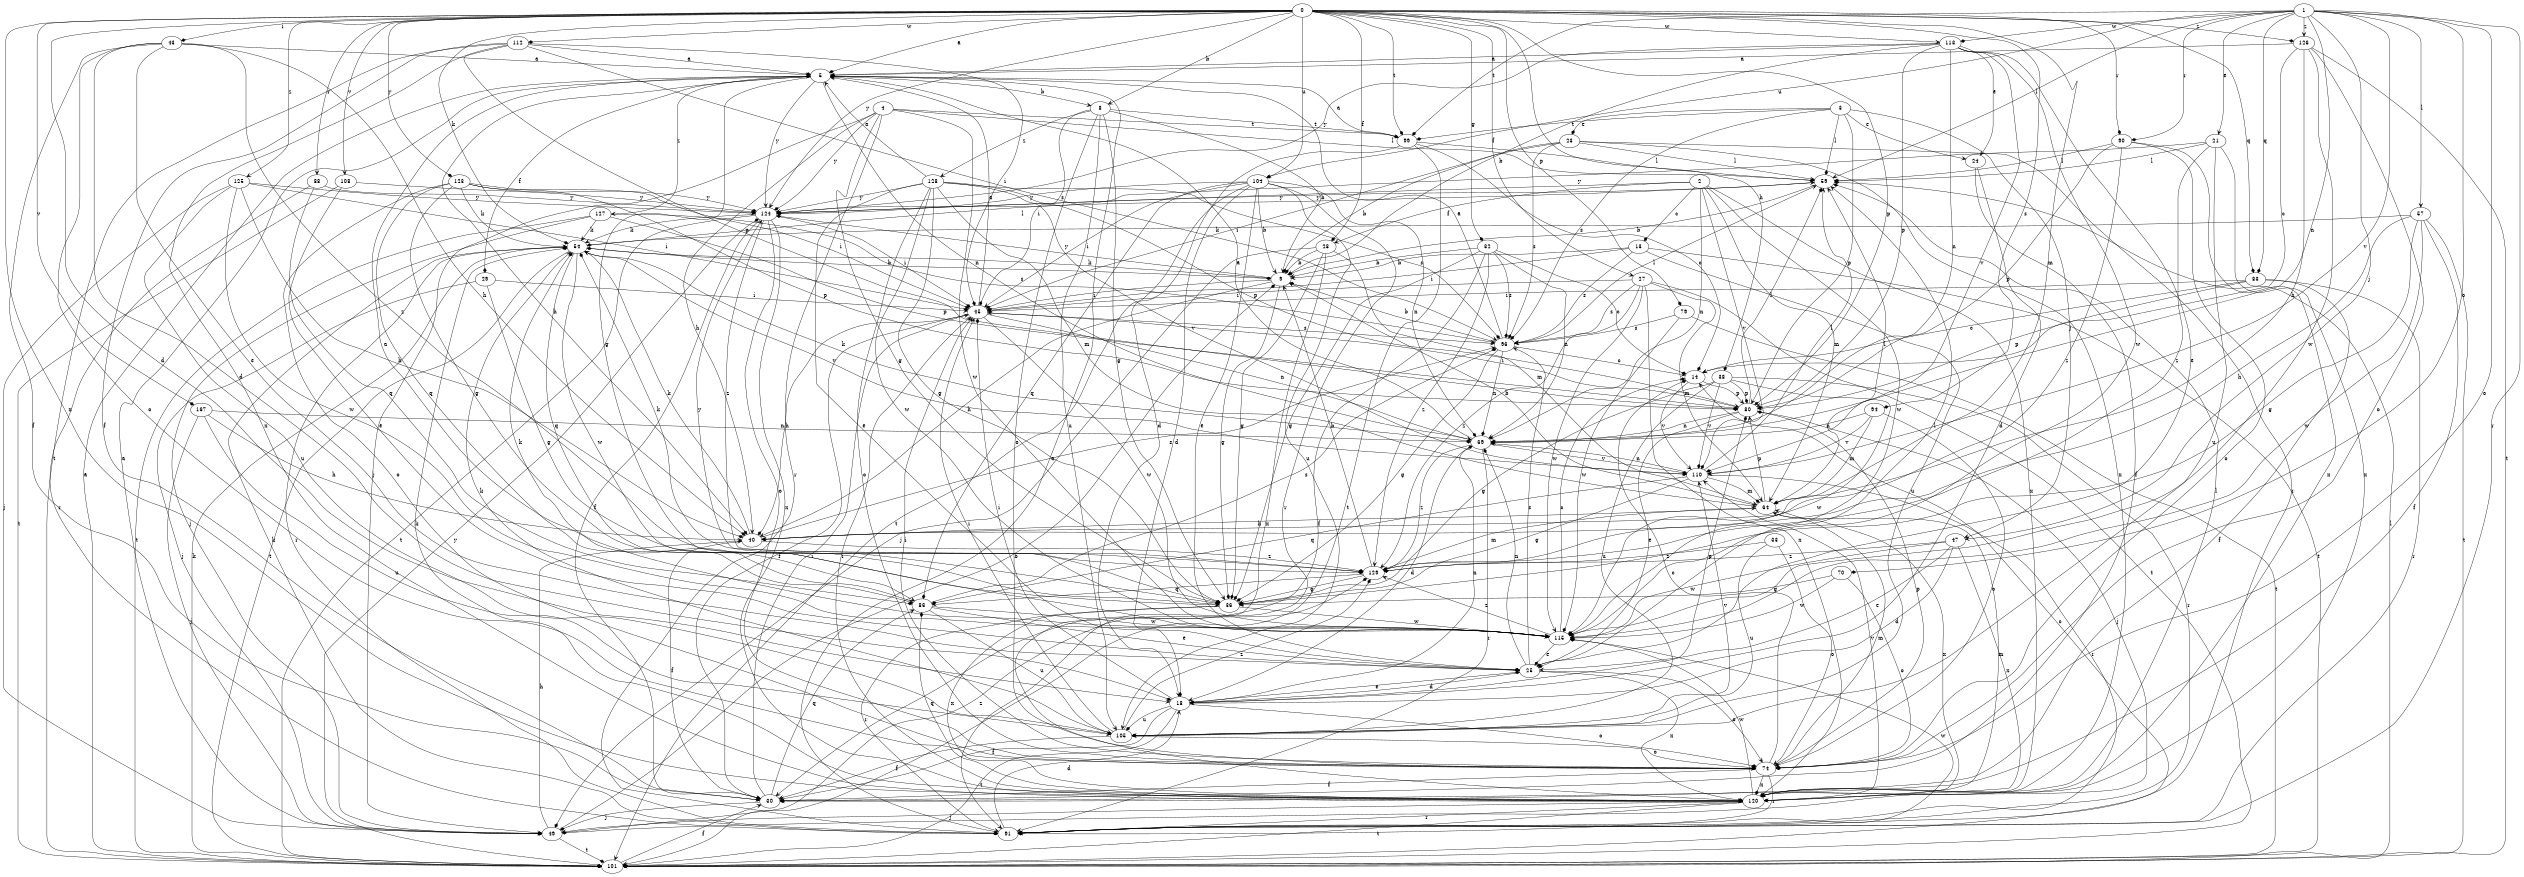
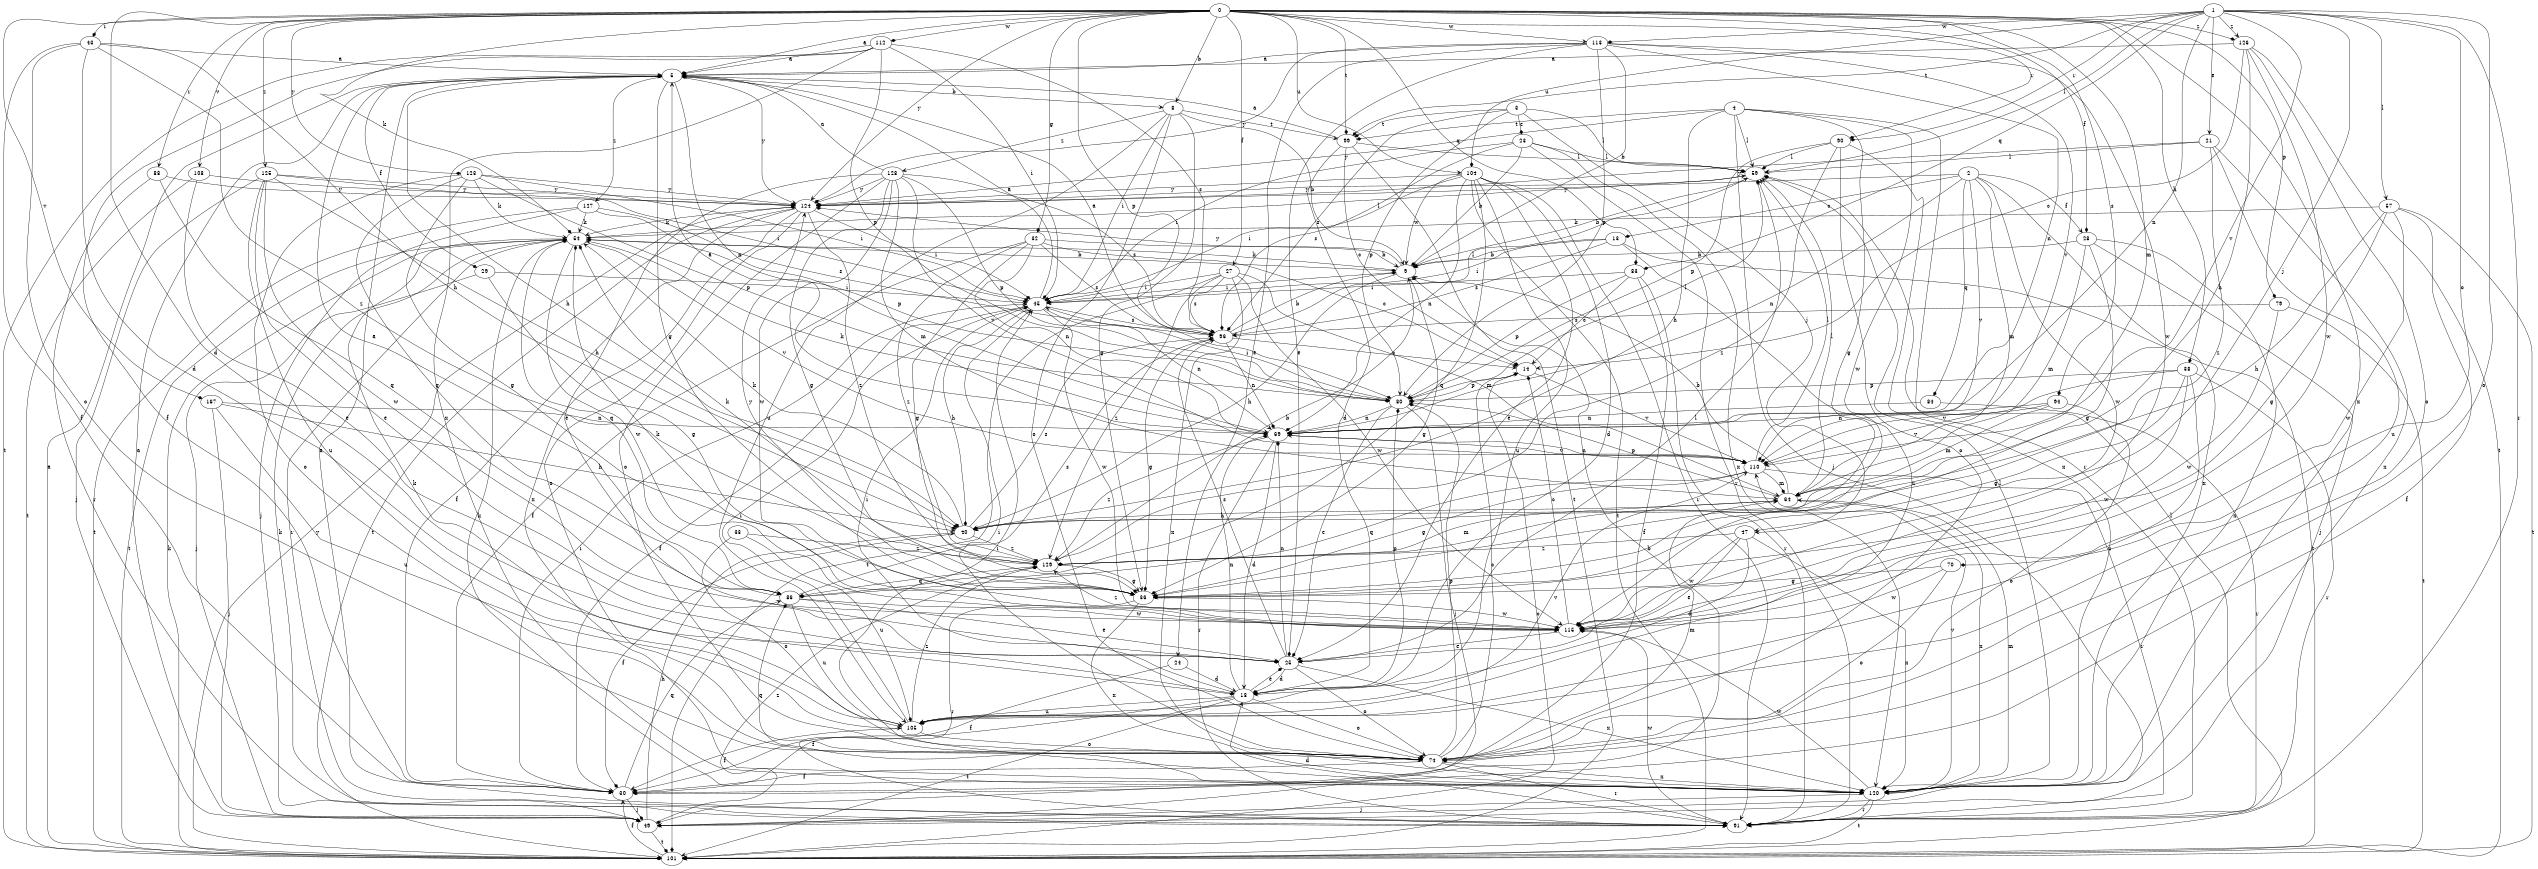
  strict digraph {
    edge [arrowhead=vee]
    0
    5
    8
    n4 [label=18]
    27
    28
    32
    38
    43
    54
    64
    79
    80
    83
    88
    90
    94
    99
    104
    n20 [label=167]
    108
    112
    113
    120
    123
    124
    125
    126
    69
    36
    40
    29
    127
    74
    9
    45
    105
    128
    101
    25
    30
    115
    96
    129
    49
    14
    91
    110
    59
    86
    24
    1
    21
    47
    57
    70
    2
    13
+   84
    3
    23
    33
    4
    0 -> 5 [arrowhead=diamond label=a]
    0 -> 8 [label=b]
    0 -> n4 [label=d]
    0 -> 27 [label=f]
    0 -> 28 [arrowhead=diamond label=f]
    0 -> 32 [arrowhead=diamond label=g]
    0 -> 38 [arrowhead=diamond label=h]
    0 -> 43 [arrowhead=diamond label=i]
    0 -> 54 [arrowhead=diamond label=k]
    0 -> 64 [arrowhead=diamond label=m]
    0 -> 79 [arrowhead=diamond label=p]
    0 -> 80 [arrowhead=diamond label=p]
    0 -> 83 [arrowhead=diamond label=q]
    0 -> 88 [label=r]
    0 -> 90 [arrowhead=diamond label=r]
    0 -> 94 [arrowhead=diamond label=s]
    0 -> 99 [arrowhead=diamond label=t]
    0 -> 104 [label=u]
    0 -> n20 [arrowhead=diamond label=v]
    0 -> 108 [label=v]
    0 -> 112 [arrowhead=diamond label=w]
    0 -> 113 [label=w]
    0 -> 120 [label=x]
    0 -> 123 [arrowhead=diamond label=y]
    0 -> 124 [label=y]
    0 -> 125 [label=z]
    0 -> 126 [arrowhead=diamond label=z]
    5 -> 8 [label=b]
    5 -> 124 [label=y]
    5 -> 69 [label=n]
    5 -> 36 [arrowhead=diamond label=g]
    5 -> 40 [arrowhead=diamond label=h]
    5 -> 29 [arrowhead=diamond label=f]
    5 -> 127 [label=z]
    8 -> 99 [label=t]
    8 -> 36 [label=g]
    8 -> 74 [arrowhead=diamond label=o]
    8 -> 9 [label=b]
    8 -> 45 [arrowhead=diamond label=i]
    8 -> 105 [label=u]
    8 -> 128 [label=z]
    n4 -> 80 [arrowhead=diamond label=p]
    n4 -> 69 [arrowhead=diamond label=n]
    n4 -> 74 [arrowhead=diamond label=o]
    n4 -> 45 [arrowhead=diamond label=i]
    n4 -> 105 [arrowhead=diamond label=u]
    n4 -> 101 [label=t]
    n4 -> 25 [arrowhead=diamond label=e]
    n4 -> 30 [label=f]
    27 -> 64 [label=m]
    27 -> 120 [arrowhead=diamond label=x]
    27 -> 45 [label=i]
    27 -> 101 [arrowhead=diamond label=t]
    27 -> 115 [label=w]
    27 -> 96 [label=s]
    27 -> 129 [label=z]
    28 -> 64 [label=m]
    28 -> 120 [label=x]
    28 -> 36 [arrowhead=diamond label=g]
    28 -> 9 [arrowhead=diamond label=b]
    28 -> 49 [arrowhead=diamond label=j]
    32 -> 69 [label=n]
    32 -> 36 [arrowhead=diamond label=g]
    32 -> 9 [label=b]
    32 -> 30 [label=f]
    32 -> 96 [arrowhead=diamond label=s]
    32 -> 129 [label=z]
    32 -> 14 [arrowhead=diamond label=c]
    38 -> 80 [arrowhead=diamond label=p]
    38 -> 36 [label=g]
    38 -> 105 [label=u]
    38 -> 115 [arrowhead=diamond label=w]
    38 -> 91 [label=r]
    38 -> 110 [arrowhead=diamond label=v]
    43 -> 5 [label=a]
    43 -> n4 [arrowhead=diamond label=d]
    43 -> 40 [arrowhead=diamond label=h]
    43 -> 74 [label=o]
    43 -> 30 [label=f]
    43 -> 129 [arrowhead=diamond label=z]
    54 -> 9 [arrowhead=diamond label=b]
    54 -> 101 [arrowhead=diamond label=t]
    54 -> 115 [arrowhead=diamond label=w]
    54 -> 91 [arrowhead=diamond label=r]
    54 -> 110 [arrowhead=diamond label=v]
    54 -> 59 [label=l]
    54 -> 86 [label=q]
    64 -> 80 [label=p]
    64 -> 120 [label=x]
    64 -> 40 [label=h]
    64 -> 9 [label=b]
    64 -> 59 [label=l]
    79 -> 101 [arrowhead=diamond label=t]
    79 -> 115 [arrowhead=diamond label=w]
    79 -> 96 [label=s]
    80 -> 69 [label=n]
    80 -> 45 [label=i]
    80 -> 25 [arrowhead=diamond label=e]
    80 -> 49 [arrowhead=diamond label=j]
    80 -> 59 [arrowhead=diamond label=l]
    83 -> 80 [label=p]
    83 -> 45 [label=i]
    83 -> 30 [arrowhead=diamond label=f]
    83 -> 14 [label=c]
    83 -> 91 [label=r]
    88 -> 124 [label=y]
    88 -> 91 [arrowhead=diamond label=r]
    88 -> 86 [arrowhead=diamond label=q]
    90 -> 80 [arrowhead=diamond label=p]
    90 -> 120 [arrowhead=diamond label=x]
    90 -> 74 [arrowhead=diamond label=o]
    90 -> 129 [label=z]
    90 -> 59 [arrowhead=diamond label=l]
    94 -> 64 [label=m]
    94 -> 69 [label=n]
    94 -> 74 [arrowhead=diamond label=o]
    94 -> 110 [label=v]
    99 -> 5 [arrowhead=diamond label=a]
    99 -> n4 [label=d]
    99 -> 101 [label=t]
    99 -> 14 [arrowhead=diamond label=c]
    99 -> 59 [arrowhead=diamond label=l]
    104 -> n4 [arrowhead=diamond label=d]
    104 -> 124 [arrowhead=diamond label=y]
    104 -> 69 [arrowhead=diamond label=n]
-   104 -> 9 [label=b]
+   104 -> 9 [label=w]
    104 -> 45 [label=i]
    104 -> 105 [label=u]
    104 -> 101 [label=t]
    104 -> 25 [arrowhead=diamond label=e]
    104 -> 91 [label=r]
    104 -> 86 [arrowhead=diamond label=q]
    n20 -> 69 [arrowhead=diamond label=n]
    n20 -> 40 [label=h]
    n20 -> 105 [label=u]
    n20 -> 49 [arrowhead=diamond label=j]
    108 -> 124 [arrowhead=diamond label=y]
    108 -> 101 [arrowhead=diamond label=t]
    108 -> 25 [arrowhead=diamond label=e]
    112 -> 5 [arrowhead=diamond label=a]
    112 -> 80 [arrowhead=diamond label=p]
    112 -> 120 [label=x]
    112 -> 45 [arrowhead=diamond label=i]
    112 -> 101 [arrowhead=diamond label=t]
    112 -> 30 [arrowhead=diamond label=f]
    112 -> 96 [label=s]
    113 -> 5 [label=a]
    113 -> 80 [label=p]
    113 -> 124 [arrowhead=diamond label=y]
    113 -> 69 [label=n]
    113 -> 9 [label=b]
    113 -> 25 [arrowhead=diamond label=e]
    113 -> 115 [arrowhead=diamond label=w]
    113 -> 110 [arrowhead=diamond label=v]
    113 -> 24 [label=e]
    120 -> 54 [arrowhead=diamond label=k]
    120 -> 64 [label=m]
    120 -> 45 [label=i]
    120 -> 101 [arrowhead=diamond label=t]
    120 -> 115 [arrowhead=diamond label=w]
    120 -> 49 [label=j]
    120 -> 91 [label=r]
    120 -> 110 [label=v]
    120 -> 59 [arrowhead=diamond label=l]
    120 -> 86 [arrowhead=diamond label=q]
    123 -> 54 [label=k]
    123 -> 80 [arrowhead=diamond label=p]
    123 -> 124 [arrowhead=diamond label=y]
    123 -> 36 [label=g]
    123 -> 74 [label=o]
    123 -> 45 [arrowhead=diamond label=i]
    123 -> 86 [label=q]
    124 -> 54 [label=k]
    124 -> 120 [label=x]
    124 -> 74 [label=o]
    124 -> 45 [arrowhead=diamond label=i]
    124 -> 101 [label=t]
    124 -> 30 [label=f]
    124 -> 129 [arrowhead=diamond label=z]
    125 -> 124 [label=y]
    125 -> 40 [arrowhead=diamond label=h]
    125 -> 45 [arrowhead=diamond label=i]
    125 -> 105 [label=u]
-   43 -> 25 [arrowhead=diamond label=e]
+   125 -> 25 [arrowhead=diamond label=e]
    125 -> 115 [label=w]
    125 -> 49 [arrowhead=diamond label=j]
    126 -> 5 [arrowhead=diamond label=a]
    126 -> 40 [arrowhead=diamond label=h]
    126 -> 74 [label=o]
    126 -> 101 [arrowhead=diamond label=t]
    126 -> 115 [arrowhead=diamond label=w]
    126 -> 14 [label=c]
    69 -> 5 [label=a]
    69 -> n4 [label=d]
    69 -> 54 [label=k]
    69 -> 129 [label=z]
    69 -> 91 [label=r]
    69 -> 110 [arrowhead=diamond label=v]
    36 -> 120 [arrowhead=diamond label=x]
    36 -> 124 [label=y]
    36 -> 115 [arrowhead=diamond label=w]
    36 -> 91 [label=r]
    40 -> 54 [label=k]
    40 -> 30 [arrowhead=diamond label=f]
    40 -> 96 [label=s]
    40 -> 129 [arrowhead=diamond label=z]
    29 -> 36 [label=g]
    29 -> 45 [label=i]
    29 -> 49 [arrowhead=diamond label=j]
    127 -> 54 [label=k]
    127 -> 80 [arrowhead=diamond label=p]
    127 -> 101 [arrowhead=diamond label=t]
    127 -> 96 [label=s]
    127 -> 49 [label=j]
    74 -> 64 [label=m]
    74 -> 80 [arrowhead=diamond label=p]
    74 -> 120 [arrowhead=diamond label=x]
    74 -> 45 [label=i]
    74 -> 30 [label=f]
    74 -> 14 [arrowhead=diamond label=c]
    74 -> 91 [arrowhead=diamond label=r]
    9 -> 54 [arrowhead=diamond label=k]
    9 -> 124 [arrowhead=diamond label=y]
    9 -> 36 [arrowhead=diamond label=g]
    9 -> 40 [label=h]
    9 -> 45 [arrowhead=diamond label=i]
    45 -> 5 [label=a]
    45 -> 69 [label=n]
    45 -> 40 [arrowhead=diamond label=h]
    45 -> 30 [label=f]
    45 -> 115 [label=w]
    45 -> 96 [label=s]
    105 -> 54 [label=k]
    105 -> 74 [label=o]
    105 -> 45 [label=i]
    105 -> 30 [label=f]
    105 -> 129 [arrowhead=diamond label=z]
    105 -> 110 [label=v]
    128 -> 5 [label=a]
    128 -> 64 [label=m]
    128 -> 80 [label=p]
    128 -> 124 [label=y]
    128 -> 36 [arrowhead=diamond label=g]
    128 -> 74 [arrowhead=diamond label=o]
    128 -> 25 [arrowhead=diamond label=e]
    128 -> 115 [label=w]
    128 -> 96 [arrowhead=diamond label=s]
    128 -> 110 [label=v]
    101 -> 5 [label=a]
    101 -> 54 [label=k]
    101 -> 124 [arrowhead=diamond label=y]
    101 -> 30 [label=f]
    101 -> 14 [label=c]
    101 -> 59 [arrowhead=diamond label=l]
    25 -> n4 [arrowhead=diamond label=d]
    25 -> 120 [arrowhead=diamond label=x]
    25 -> 69 [arrowhead=diamond label=n]
    25 -> 74 [label=o]
    25 -> 96 [label=s]
    25 -> 59 [label=l]
    30 -> 45 [label=i]
    30 -> 49 [arrowhead=diamond label=j]
    30 -> 86 [label=q]
    115 -> 54 [arrowhead=diamond label=k]
    115 -> 25 [arrowhead=diamond label=e]
    115 -> 129 [label=z]
    115 -> 14 [arrowhead=diamond label=c]
    96 -> 5 [arrowhead=diamond label=a]
    96 -> 69 [arrowhead=diamond label=n]
    96 -> 36 [arrowhead=diamond label=g]
    96 -> 9 [arrowhead=diamond label=b]
    96 -> 14 [label=c]
    96 -> 59 [label=l]
    129 -> 54 [arrowhead=diamond label=k]
    129 -> 64 [label=m]
    129 -> 36 [label=g]
    129 -> 9 [label=b]
    129 -> 86 [label=q]
    49 -> 5 [label=a]
    49 -> 40 [label=h]
    49 -> 9 [arrowhead=diamond label=b]
    49 -> 101 [arrowhead=diamond label=t]
    49 -> 129 [arrowhead=diamond label=z]
    14 -> 80 [label=p]
    14 -> 110 [label=v]
    91 -> 5 [arrowhead=diamond label=a]
    91 -> n4 [label=d]
    91 -> 54 [arrowhead=diamond label=k]
    91 -> 115 [arrowhead=diamond label=w]
    110 -> 64 [arrowhead=diamond label=m]
    110 -> 69 [label=n]
    110 -> 36 [label=g]
    110 -> 91 [label=r]
    110 -> 59 [label=l]
    110 -> 86 [arrowhead=diamond label=q]
    59 -> 124 [label=y]
    59 -> 9 [arrowhead=diamond label=b]
    86 -> 5 [arrowhead=diamond label=a]
    86 -> 105 [label=u]
    86 -> 25 [label=e]
    86 -> 115 [label=w]
    86 -> 96 [arrowhead=diamond label=s]
    24 -> n4 [label=d]
    24 -> 30 [arrowhead=diamond label=f]
    1 -> 83 [arrowhead=diamond label=q]
    1 -> 90 [arrowhead=diamond label=r]
    1 -> 99 [arrowhead=diamond label=t]
    1 -> 104 [arrowhead=diamond label=u]
    1 -> 113 [arrowhead=diamond label=w]
    1 -> 126 [label=z]
    1 -> 69 [arrowhead=diamond label=n]
    1 -> 74 [arrowhead=diamond label=o]
    1 -> 91 [label=r]
    1 -> 110 [label=v]
    1 -> 59 [label=l]
    1 -> 21 [label=e]
    1 -> 47 [label=j]
    1 -> 57 [label=l]
    1 -> 70 [arrowhead=diamond label=o]
    21 -> 120 [label=x]
    21 -> 124 [arrowhead=diamond label=y]
    21 -> 105 [label=u]
    21 -> 129 [arrowhead=diamond label=z]
    21 -> 59 [label=l]
    47 -> n4 [label=d]
    47 -> 120 [arrowhead=diamond label=x]
    47 -> 25 [label=e]
    47 -> 115 [label=w]
    47 -> 129 [arrowhead=diamond label=z]
    57 -> 54 [arrowhead=diamond label=k]
    57 -> 36 [arrowhead=diamond label=g]
    57 -> 40 [label=h]
    57 -> 101 [arrowhead=diamond label=t]
    57 -> 30 [label=f]
    57 -> 115 [label=w]
    70 -> 36 [label=g]
    70 -> 74 [arrowhead=diamond label=o]
    70 -> 115 [arrowhead=diamond label=w]
    2 -> 28 [label=f]
    2 -> 64 [label=m]
    2 -> 120 [arrowhead=diamond label=x]
    2 -> 124 [arrowhead=diamond label=y]
    2 -> 69 [label=n]
    2 -> 115 [label=w]
    2 -> 110 [arrowhead=diamond label=v]
    2 -> 13 [arrowhead=diamond label=c]
+   2 -> 84 [arrowhead=diamond label=q]
    13 -> 9 [label=b]
    13 -> 45 [label=i]
    13 -> 105 [arrowhead=diamond label=u]
    13 -> 101 [label=t]
    13 -> 96 [label=s]
+   84 -> 69 [label=n]
+   84 -> 91 [arrowhead=diamond label=r]
    3 -> 80 [label=p]
    3 -> 99 [arrowhead=diamond label=t]
    3 -> 96 [arrowhead=diamond label=s]
    3 -> 59 [arrowhead=diamond label=l]
-   3 -> 24 [label=e]
    3 -> 47 [label=j]
    3 -> 23 [arrowhead=diamond label=e]
    23 -> 120 [label=x]
    23 -> 9 [arrowhead=diamond label=b]
    23 -> 45 [arrowhead=diamond label=i]
    23 -> 96 [arrowhead=diamond label=s]
    23 -> 91 [arrowhead=diamond label=r]
    23 -> 59 [label=l]
    33 -> 74 [label=o]
    33 -> 105 [arrowhead=diamond label=u]
    33 -> 129 [arrowhead=diamond label=z]
    4 -> 99 [arrowhead=diamond label=t]
    4 -> 124 [arrowhead=diamond label=y]
    4 -> 36 [arrowhead=diamond label=g]
    4 -> 40 [label=h]
    4 -> 115 [arrowhead=diamond label=w]
    4 -> 49 [label=j]
    4 -> 91 [label=r]
    4 -> 59 [label=l]
  }
